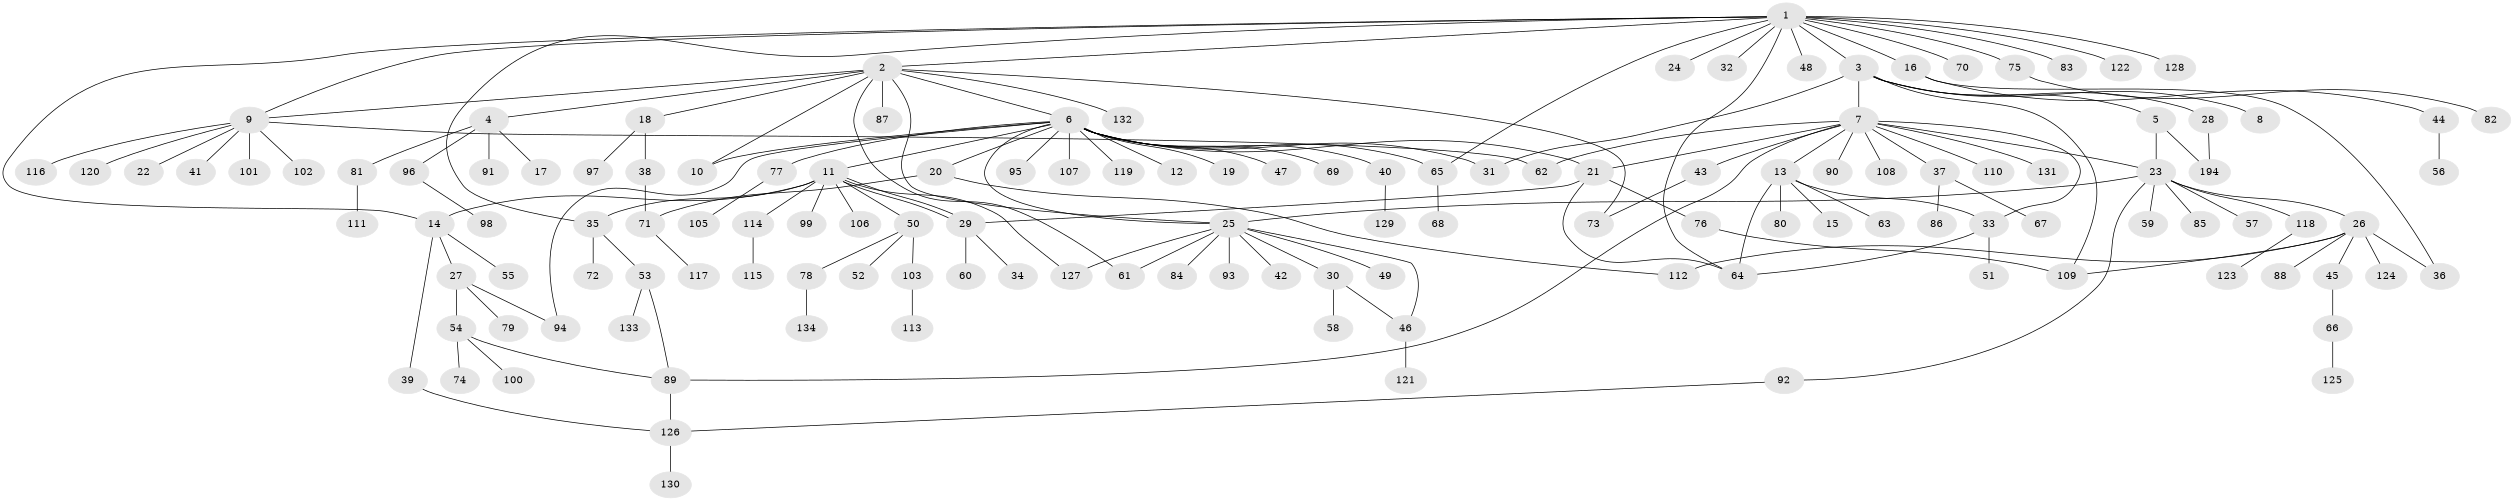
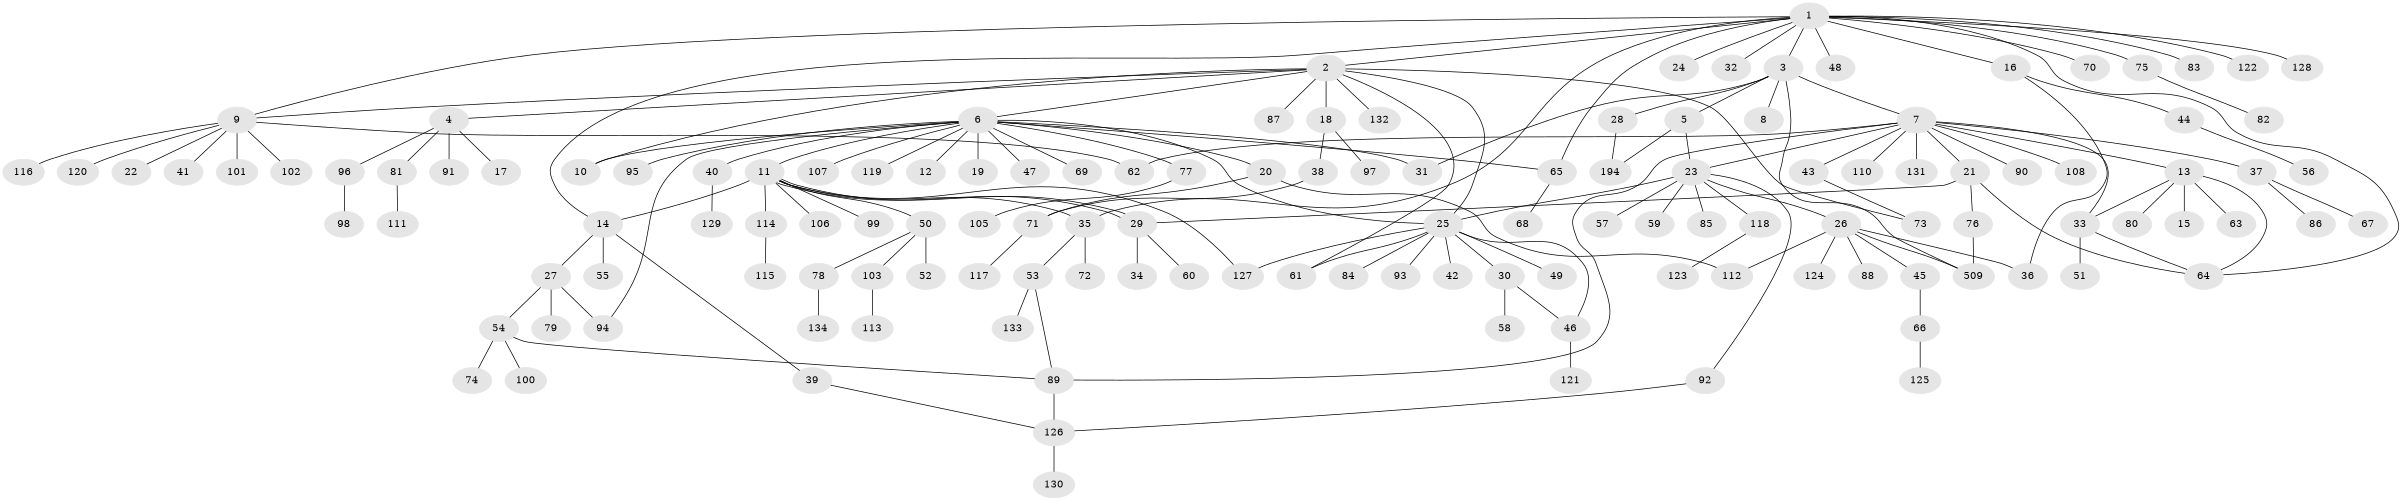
  graph {
    node [color=gray90 style=filled]
    1
    2
    3
    9
    14
    16
    24
    32
    35
    48
    64
    65
    70
    75
    83
    122
    128
    4
    6
    10
    18
    25
    61
    73
    87
    132
    5
    7
    8
    28
    31
-   109
+   109 [label=509]
    62
    22
    41
    101
    102
    116
    120
    27
    39
    55
    36
    44
    53
    72
    68
    82
    17
    81
    91
    96
    11
    12
    19
    20
    21
    40
    47
    69
    77
    94
    95
    107
    119
    38
    97
    127
    30
    42
    46
    49
    84
    93
    23
    n76 [label=194]
    13
    33
    37
    43
    89
    90
    108
    110
    131
    111
    98
    26
    57
    59
    85
    92
    118
    29
    50
    99
    106
    114
    71
    112
    76
    129
    105
    15
    63
    80
    51
    67
    86
    126
    34
    60
    52
    78
    103
    115
    54
    79
    56
    117
    45
    88
    124
    123
    58
    121
    66
    74
    100
    133
    130
    125
    134
    113
    1 -- 2
    1 -- 3
    1 -- 9
    1 -- 14
    1 -- 16
    1 -- 24
    1 -- 32
    1 -- 35
    1 -- 48
    1 -- 64
    1 -- 65
    1 -- 70
    1 -- 75
    1 -- 83
    1 -- 122
    1 -- 128
    2 -- 9
    2 -- 4
    2 -- 6
    2 -- 10
    2 -- 18
    2 -- 25
    2 -- 61
    2 -- 73
    2 -- 87
    2 -- 132
    3 -- 5
    3 -- 7
    3 -- 8
    3 -- 28
    3 -- 31
    3 -- 109
    9 -- 62
    9 -- 22
    9 -- 41
    9 -- 101
    9 -- 102
    9 -- 116
    9 -- 120
    14 -- 27
    14 -- 39
    14 -- 55
    16 -- 36
    16 -- 44
    35 -- 53
    35 -- 72
    65 -- 68
    75 -- 82
    4 -- 17
    4 -- 81
    4 -- 91
    4 -- 96
    6 -- 65
    6 -- 10
    6 -- 25
    6 -- 31
    6 -- 11
    6 -- 12
    6 -- 19
    6 -- 20
-   6 -- 21
    6 -- 40
    6 -- 47
    6 -- 69
    6 -- 77
    6 -- 94
    6 -- 95
    6 -- 107
    6 -- 119
    18 -- 38
    18 -- 97
    25 -- 61
    25 -- 127
    25 -- 30
    25 -- 42
    25 -- 46
    25 -- 49
    25 -- 84
    25 -- 93
    5 -- 23
    5 -- n76
    7 -- 62
    7 -- 21
    7 -- 23
    7 -- 13
    7 -- 33
    7 -- 37
    7 -- 43
    7 -- 89
    7 -- 90
    7 -- 108
    7 -- 110
    7 -- 131
    28 -- n76
    27 -- 94
    27 -- 54
    27 -- 79
    39 -- 126
    44 -- 56
    53 -- 89
    53 -- 133
    81 -- 111
    96 -- 98
    11 -- 14
    11 -- 35
    11 -- 127
    11 -- 29
    11 -- 29
    11 -- 50
    11 -- 99
    11 -- 106
    11 -- 114
    20 -- 71
    20 -- 112
    21 -- 64
    21 -- 29
    21 -- 76
    40 -- 129
    77 -- 105
    38 -- 71
    30 -- 46
    30 -- 58
    46 -- 121
    23 -- 25
    23 -- 26
    23 -- 57
    23 -- 59
    23 -- 85
    23 -- 92
    23 -- 118
    13 -- 64
    13 -- 33
    13 -- 15
    13 -- 63
    13 -- 80
    33 -- 64
    33 -- 51
    37 -- 67
    37 -- 86
    43 -- 73
    89 -- 126
    26 -- 109
    26 -- 36
    26 -- 112
    26 -- 45
    26 -- 88
    26 -- 124
    92 -- 126
    118 -- 123
    29 -- 34
    29 -- 60
    50 -- 52
    50 -- 78
    50 -- 103
    114 -- 115
    71 -- 117
    76 -- 109
    126 -- 130
    78 -- 134
    103 -- 113
    54 -- 89
    54 -- 74
    54 -- 100
    45 -- 66
    66 -- 125
  }
